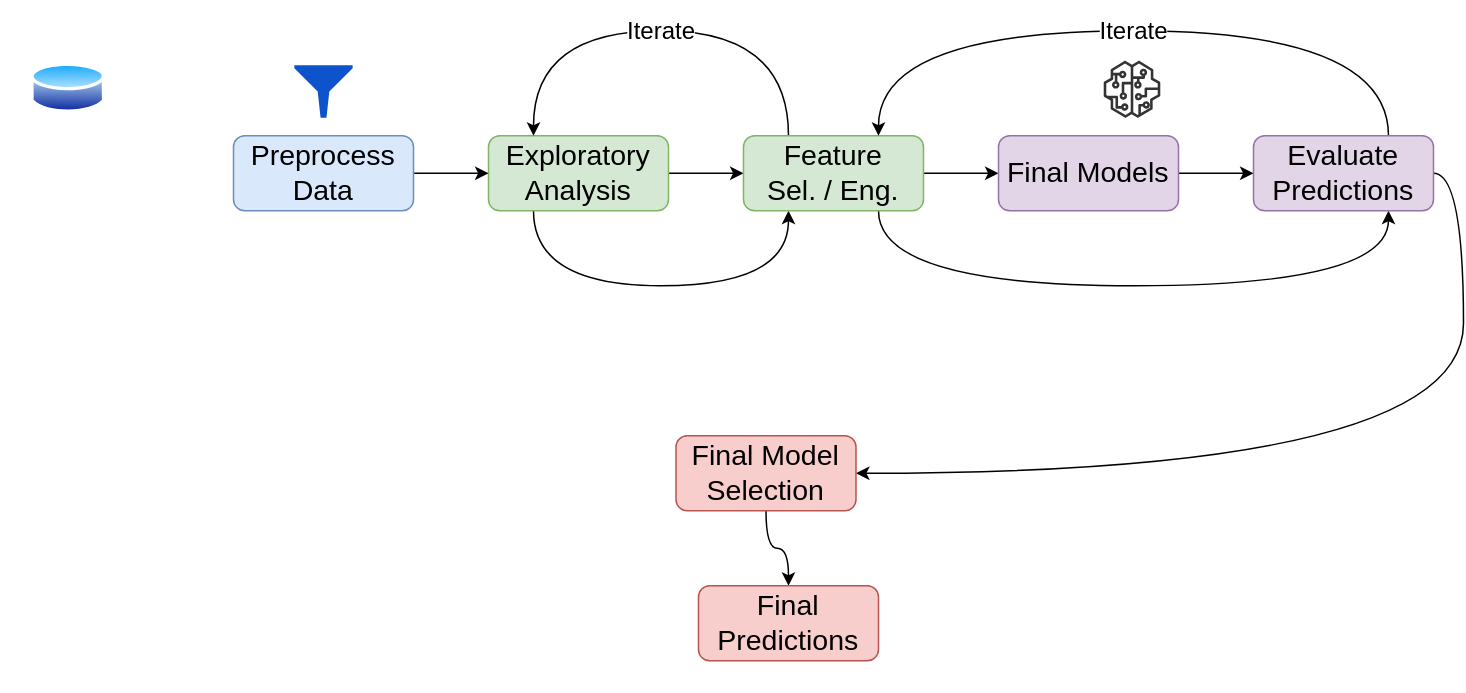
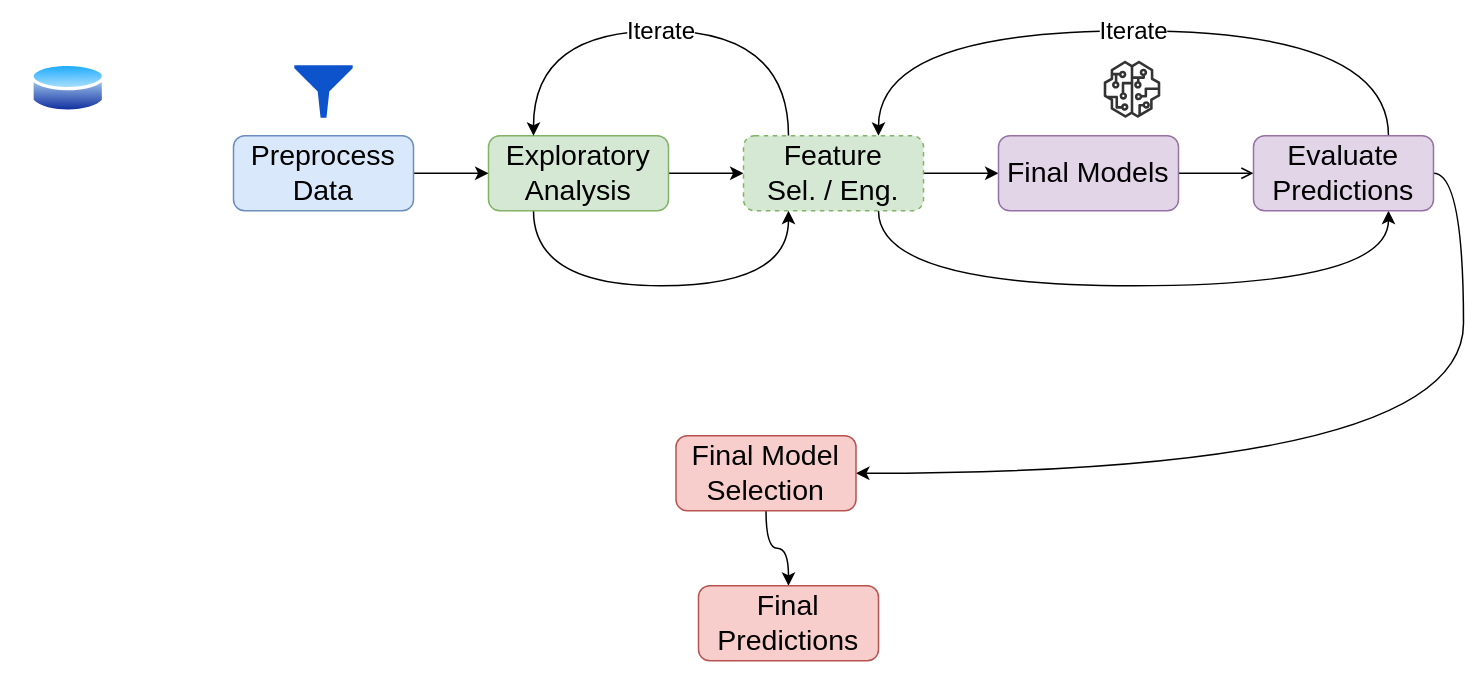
  <mxCell id="0" />
  <mxCell id="1" parent="0" />
  <mxCell id="2" style="edgeStyle=orthogonalEdgeStyle;rounded=0;orthogonalLoop=1;jettySize=auto;html=1;exitX=1;exitY=0.5;exitDx=0;exitDy=0;" edge="1" parent="1" source="4" target="8"><mxGeometry relative="1" as="geometry" /></mxCell>
  <mxCell id="3" style="edgeStyle=orthogonalEdgeStyle;curved=1;orthogonalLoop=1;jettySize=auto;html=1;exitX=0.25;exitY=1;exitDx=0;exitDy=0;entryX=0.25;entryY=1;entryDx=0;entryDy=0;" edge="1" parent="1" source="4" target="8"><mxGeometry relative="1" as="geometry"><Array as="points"><mxPoint x="355" y="190" /><mxPoint x="525" y="190" /></Array></mxGeometry></mxCell>
  <mxCell id="4" value="Exploratory Analysis" style="rounded=1;whiteSpace=wrap;html=1;fillColor=#d5e8d4;strokeColor=#82b366;fontSize=19;" vertex="1" parent="1"><mxGeometry x="325" y="90" width="120" height="50" as="geometry" /></mxCell>
  <mxCell id="5" value="" style="edgeStyle=orthogonalEdgeStyle;curved=1;orthogonalLoop=1;jettySize=auto;html=1;" edge="1" parent="1" source="8" target="10"><mxGeometry relative="1" as="geometry" /></mxCell>
  <mxCell id="6" value="&lt;font style=&quot;font-size: 16px&quot;&gt;Iterate&lt;/font&gt;" style="edgeStyle=orthogonalEdgeStyle;curved=1;orthogonalLoop=1;jettySize=auto;html=1;exitX=0.25;exitY=0;exitDx=0;exitDy=0;entryX=0.25;entryY=0;entryDx=0;entryDy=0;" edge="1" parent="1" source="8" target="4"><mxGeometry relative="1" as="geometry"><Array as="points"><mxPoint x="525" y="20" /><mxPoint x="355" y="20" /></Array></mxGeometry></mxCell>
  <mxCell id="7" style="edgeStyle=orthogonalEdgeStyle;curved=1;orthogonalLoop=1;jettySize=auto;html=1;exitX=0.75;exitY=1;exitDx=0;exitDy=0;entryX=0.75;entryY=1;entryDx=0;entryDy=0;" edge="1" parent="1" source="8" target="13"><mxGeometry relative="1" as="geometry"><Array as="points"><mxPoint x="585" y="190" /><mxPoint x="925" y="190" /></Array></mxGeometry></mxCell>
- <mxCell id="8" value="Feature &lt;br&gt;Sel. / Eng." style="rounded=1;whiteSpace=wrap;html=1;fillColor=#d5e8d4;strokeColor=#82b366;fontSize=19;" vertex="1" parent="1"><mxGeometry x="495" y="90" width="120" height="50" as="geometry" /></mxCell>
- <mxCell id="9" value="" style="edgeStyle=orthogonalEdgeStyle;curved=1;orthogonalLoop=1;jettySize=auto;html=1;" edge="1" parent="1" source="10" target="13"><mxGeometry relative="1" as="geometry" /></mxCell>
+ <mxCell id="8" value="Feature &lt;br&gt;Sel. / Eng." style="rounded=1;whiteSpace=wrap;html=1;fillColor=#d5e8d4;strokeColor=#82b366;fontSize=19;dashed=1;" vertex="1" parent="1"><mxGeometry x="495" y="90" width="120" height="50" as="geometry" /></mxCell>
+ <mxCell id="9" value="" style="edgeStyle=orthogonalEdgeStyle;curved=1;orthogonalLoop=1;jettySize=auto;html=1;endArrow=open;" edge="1" parent="1" source="10" target="13"><mxGeometry relative="1" as="geometry" /></mxCell>
  <mxCell id="10" value="Final Models" style="rounded=1;whiteSpace=wrap;html=1;fillColor=#e1d5e7;strokeColor=#9673a6;fontSize=19;" vertex="1" parent="1"><mxGeometry x="665" y="90" width="120" height="50" as="geometry" /></mxCell>
  <mxCell id="11" value="&lt;font style=&quot;font-size: 16px&quot;&gt;Iterate&lt;/font&gt;" style="edgeStyle=orthogonalEdgeStyle;curved=1;orthogonalLoop=1;jettySize=auto;html=1;exitX=0.75;exitY=0;exitDx=0;exitDy=0;entryX=0.75;entryY=0;entryDx=0;entryDy=0;" edge="1" parent="1" source="13" target="8"><mxGeometry relative="1" as="geometry"><Array as="points"><mxPoint x="925" y="20" /><mxPoint x="585" y="20" /></Array></mxGeometry></mxCell>
  <mxCell id="12" style="edgeStyle=orthogonalEdgeStyle;curved=1;orthogonalLoop=1;jettySize=auto;html=1;exitX=1;exitY=0.5;exitDx=0;exitDy=0;entryX=1;entryY=0.5;entryDx=0;entryDy=0;" edge="1" parent="1" source="13" target="18"><mxGeometry relative="1" as="geometry"><mxPoint x="615" y="305" as="targetPoint" /></mxGeometry></mxCell>
  <mxCell id="13" value="Evaluate Predictions" style="rounded=1;whiteSpace=wrap;html=1;fillColor=#e1d5e7;strokeColor=#9673a6;fontSize=19;" vertex="1" parent="1"><mxGeometry x="835" y="90" width="120" height="50" as="geometry" /></mxCell>
  <mxCell id="14" value="" style="edgeStyle=orthogonalEdgeStyle;curved=1;orthogonalLoop=1;jettySize=auto;html=1;" edge="1" parent="1" source="15" target="4"><mxGeometry relative="1" as="geometry" /></mxCell>
  <mxCell id="15" value="Preprocess Data" style="rounded=1;whiteSpace=wrap;html=1;fillColor=#dae8fc;strokeColor=#6c8ebf;fontSize=19;" vertex="1" parent="1"><mxGeometry x="155" y="90" width="120" height="50" as="geometry" /></mxCell>
  <mxCell id="16" value="" style="aspect=fixed;perimeter=ellipsePerimeter;html=1;align=center;shadow=0;dashed=0;spacingTop=3;image;image=img/lib/active_directory/database.svg;" vertex="1" parent="1"><mxGeometry x="20" y="40" width="50" height="37" as="geometry" /></mxCell>
  <mxCell id="17" value="" style="edgeStyle=orthogonalEdgeStyle;curved=1;orthogonalLoop=1;jettySize=auto;html=1;" edge="1" parent="1" source="18" target="19"><mxGeometry relative="1" as="geometry" /></mxCell>
  <mxCell id="18" value="Final Model Selection" style="rounded=1;whiteSpace=wrap;html=1;fillColor=#f8cecc;strokeColor=#b85450;fontSize=19;" vertex="1" parent="1"><mxGeometry x="450" y="290" width="120" height="50" as="geometry" /></mxCell>
  <mxCell id="19" value="Final Predictions" style="rounded=1;whiteSpace=wrap;html=1;fillColor=#f8cecc;strokeColor=#b85450;fontSize=19;" vertex="1" parent="1"><mxGeometry x="465" y="390" width="120" height="50" as="geometry" /></mxCell>
  <mxCell id="20" value="" style="shape=image;html=1;verticalAlign=top;verticalLabelPosition=bottom;labelBackgroundColor=#ffffff;imageAspect=0;aspect=fixed;image=https://cdn0.iconfinder.com/data/icons/business-management-3-4/256/m-52-128.png" vertex="1" parent="1"><mxGeometry x="418" y="40" width="38" height="38" as="geometry" /></mxCell>
  <mxCell id="21" value="" style="outlineConnect=0;fontColor=#232F3E;gradientColor=none;strokeColor=none;dashed=0;verticalLabelPosition=bottom;verticalAlign=top;align=center;html=1;fontSize=12;fontStyle=0;aspect=fixed;pointerEvents=1;shape=mxgraph.aws4.sagemaker_model;fillColor=#333333;" vertex="1" parent="1"><mxGeometry x="735" y="40" width="38" height="38" as="geometry" /></mxCell>
  <mxCell id="22" value="" style="aspect=fixed;pointerEvents=1;shadow=0;dashed=0;html=1;strokeColor=none;labelPosition=center;verticalLabelPosition=bottom;verticalAlign=top;align=center;shape=mxgraph.mscae.enterprise.filter;fillColor=#0C53CC;" vertex="1" parent="1"><mxGeometry x="195.56" y="43" width="38.89" height="35" as="geometry" /></mxCell>
